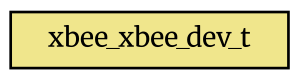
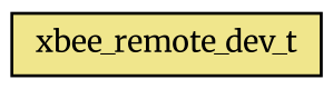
  digraph {
    rankdir=TB
    fontname=Merriweather
-   n1 [color=black fillcolor=khaki fontname=Merriweather fontsize=10 height=0.2 label=xbee_xbee_dev_t shape=record style=filled width=0.4]
+   n1 [color=black fillcolor=khaki fontname=Merriweather fontsize=10 height=0.2 label=xbee_remote_dev_t shape=record style=filled width=0.4]
  }
